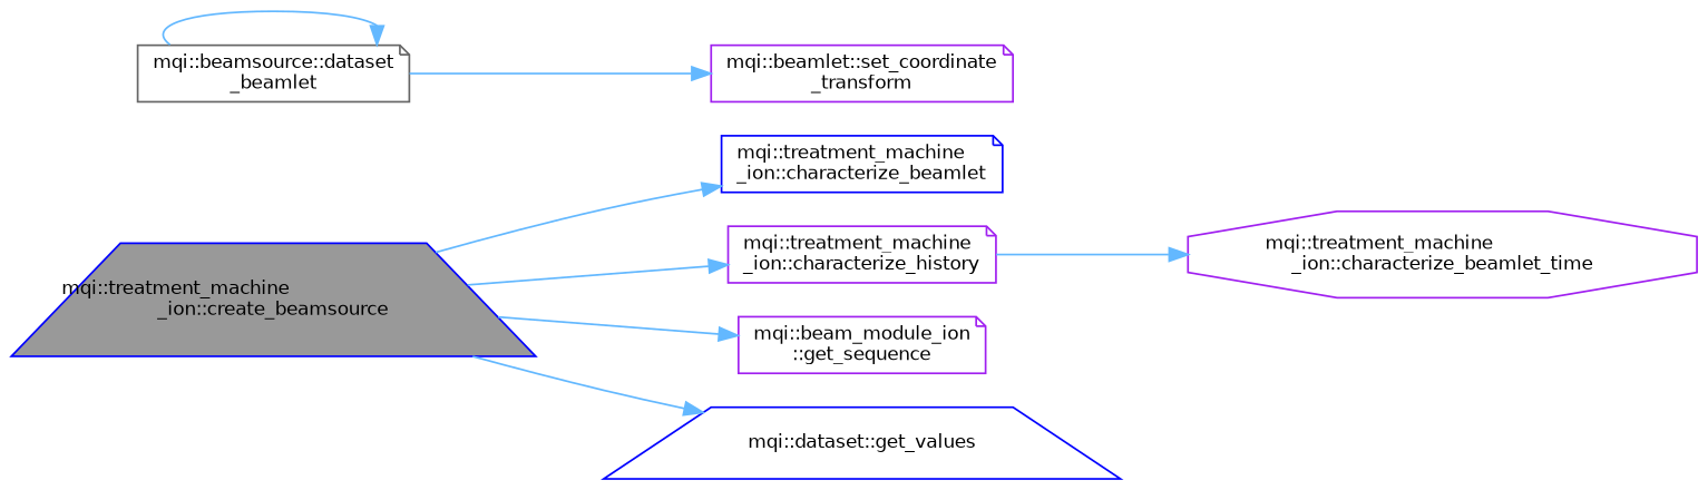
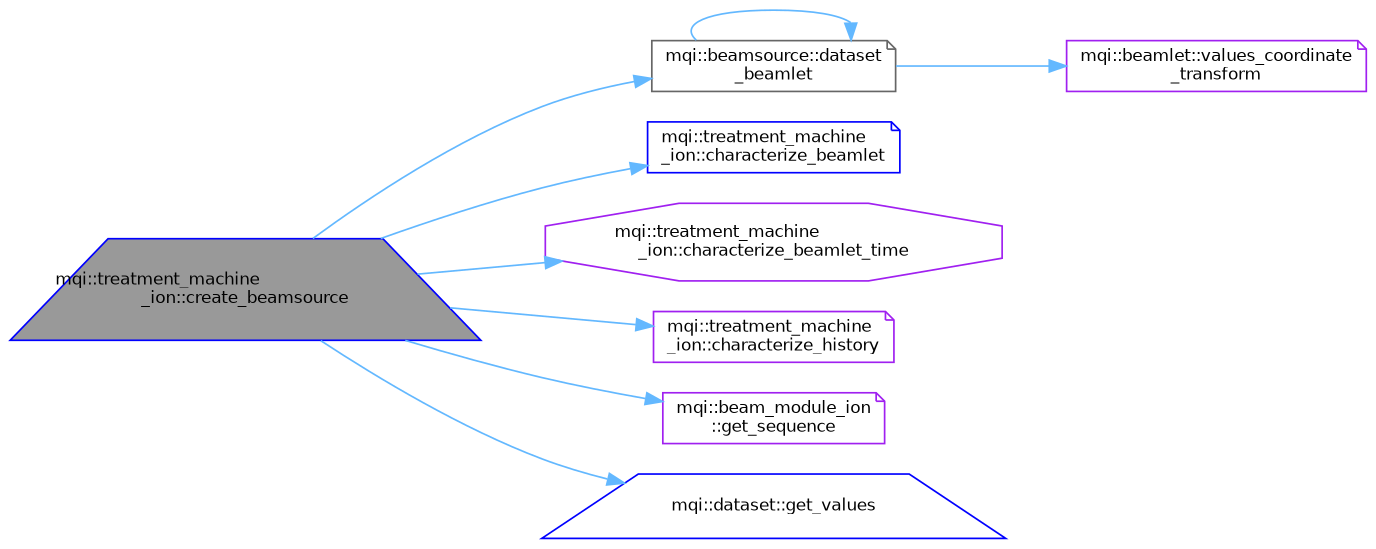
  digraph {
    rankdir=LR
    node [color=purple fillcolor=white fontname=Helvetica fontsize=10 shape=note style=filled]
    edge [color=steelblue1 fontname=Helvetica fontsize=10 labelfontname=Helvetica labelfontsize=10 style=solid]
    n1 [color=blue fillcolor=grey60 fontcolor=black height=0.2 label="mqi::treatment_machine\l_ion::create_beamsource" shape=trapezium width=0.4]
    n2 [color=gray40 height=0.2 label="mqi::beamsource::dataset\l_beamlet" width=0.4]
    n3 [color=blue height=0.2 label="mqi::treatment_machine\l_ion::characterize_beamlet" width=0.4]
    n4 [height=0.2 label="mqi::treatment_machine\l_ion::characterize_beamlet_time" shape=octagon width=0.4]
    n5 [height=0.2 label="mqi::treatment_machine\l_ion::characterize_history" width=0.4]
    n6 [height=0.2 label="mqi::beam_module_ion\l::get_sequence" width=0.4]
    n7 [color=blue height=0.2 label="mqi::dataset::get_values" shape=trapezium width=0.4]
-   n8 [height=0.2 label="mqi::beamlet::set_coordinate\l_transform" width=0.4]
+   n8 [height=0.2 label="mqi::beamlet::values_coordinate\l_transform" width=0.4]
+   n1 -> n2
    n1 -> n3
-   n5 -> n4
+   n1 -> n4
    n1 -> n5
    n1 -> n6
    n1 -> n7
    n2 -> n2
    n2 -> n8
  }
